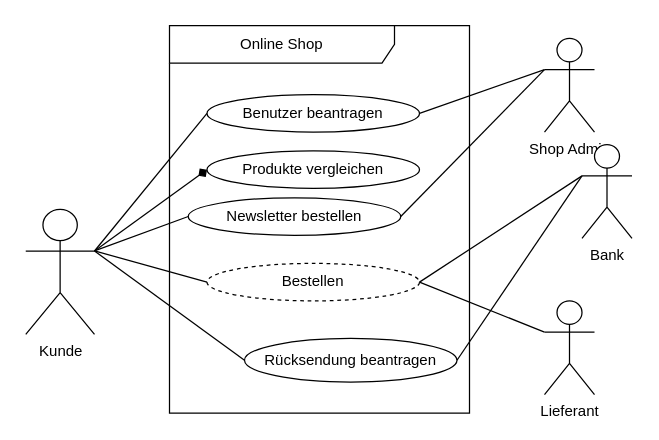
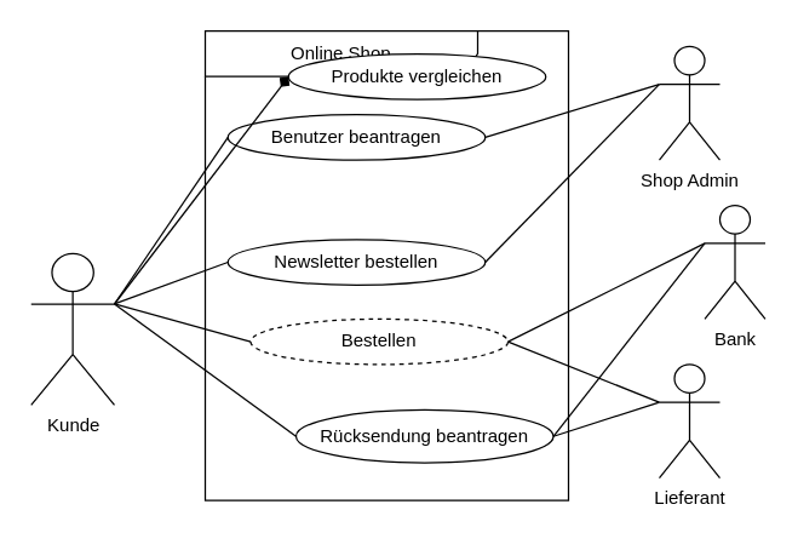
  <mxCell id="0" />
  <mxCell id="1" parent="0" />
  <mxCell id="2" value="Online Shop" style="shape=umlFrame;whiteSpace=wrap;html=1;width=180;height=30;" vertex="1" parent="1"><mxGeometry x="135" y="20" width="240" height="310" as="geometry" /></mxCell>
  <mxCell id="3" value="Shop Admin" style="shape=umlActor;verticalLabelPosition=bottom;labelBackgroundColor=#ffffff;verticalAlign=top;html=1;outlineConnect=0;" vertex="1" parent="1"><mxGeometry x="435" y="30.214" width="40" height="75" as="geometry" /></mxCell>
  <mxCell id="4" value="Kunde" style="shape=umlActor;verticalLabelPosition=bottom;labelBackgroundColor=#ffffff;verticalAlign=top;html=1;outlineConnect=0;" vertex="1" parent="1"><mxGeometry x="20" y="167" width="55" height="100" as="geometry" /></mxCell>
- <mxCell id="5" value="Produkte vergleichen" style="ellipse;whiteSpace=wrap;html=1;" vertex="1" parent="1"><mxGeometry x="165" y="120.214" width="170" height="30" as="geometry" /></mxCell>
+ <mxCell id="5" value="Produkte vergleichen" style="ellipse;whiteSpace=wrap;html=1;" vertex="1" parent="1"><mxGeometry x="190" y="35.214" width="170" height="30" as="geometry" /></mxCell>
  <mxCell id="6" value="Bestellen" style="ellipse;whiteSpace=wrap;html=1;dashed=1;" vertex="1" parent="1"><mxGeometry x="165" y="210.214" width="170" height="30" as="geometry" /></mxCell>
  <mxCell id="7" value="Newsletter bestellen" style="ellipse;whiteSpace=wrap;html=1;" vertex="1" parent="1"><mxGeometry x="150" y="157.714" width="170" height="30" as="geometry" /></mxCell>
  <mxCell id="8" value="Rücksendung beantragen" style="ellipse;whiteSpace=wrap;html=1;" vertex="1" parent="1"><mxGeometry x="195" y="270.214" width="170" height="35" as="geometry" /></mxCell>
- <mxCell id="9" value="Benutzer beantragen" style="ellipse;whiteSpace=wrap;html=1;" vertex="1" parent="1"><mxGeometry x="165" y="75.214" width="170" height="30" as="geometry" /></mxCell>
- <mxCell id="10" value="Bank" style="shape=umlActor;verticalLabelPosition=bottom;labelBackgroundColor=#ffffff;verticalAlign=top;html=1;outlineConnect=0;" vertex="1" parent="1"><mxGeometry x="465" y="115.214" width="40" height="75" as="geometry" /></mxCell>
+ <mxCell id="9" value="Benutzer beantragen" style="ellipse;whiteSpace=wrap;html=1;" vertex="1" parent="1"><mxGeometry x="150" y="75.214" width="170" height="30" as="geometry" /></mxCell>
+ <mxCell id="10" value="Bank" style="shape=umlActor;verticalLabelPosition=bottom;labelBackgroundColor=#ffffff;verticalAlign=top;html=1;outlineConnect=0;" vertex="1" parent="1"><mxGeometry x="465" y="135.214" width="40" height="75" as="geometry" /></mxCell>
  <mxCell id="11" value="Lieferant" style="shape=umlActor;verticalLabelPosition=bottom;labelBackgroundColor=#ffffff;verticalAlign=top;html=1;outlineConnect=0;" vertex="1" parent="1"><mxGeometry x="435" y="240.214" width="40" height="75" as="geometry" /></mxCell>
  <mxCell id="12" value="" style="endArrow=none;html=1;exitX=1;exitY=0.333;exitDx=0;exitDy=0;exitPerimeter=0;entryX=0;entryY=0.5;entryDx=0;entryDy=0;" edge="1" parent="1" source="4" target="9"><mxGeometry width="50" height="50" relative="1" as="geometry"><mxPoint x="5" y="410.214" as="sourcePoint" /><mxPoint x="55" y="360.214" as="targetPoint" /></mxGeometry></mxCell>
  <mxCell id="13" value="" style="endArrow=diamond;html=1;exitX=1;exitY=0.333;exitDx=0;exitDy=0;exitPerimeter=0;entryX=0;entryY=0.5;entryDx=0;entryDy=0;" edge="1" parent="1" source="4" target="5"><mxGeometry width="50" height="50" relative="1" as="geometry"><mxPoint x="85" y="210.214" as="sourcePoint" /><mxPoint x="175" y="100.214" as="targetPoint" /></mxGeometry></mxCell>
  <mxCell id="14" value="" style="endArrow=none;html=1;entryX=0;entryY=0.5;entryDx=0;entryDy=0;" edge="1" parent="1" target="6"><mxGeometry width="50" height="50" relative="1" as="geometry"><mxPoint x="75" y="200.214" as="sourcePoint" /><mxPoint x="185" y="110.214" as="targetPoint" /></mxGeometry></mxCell>
  <mxCell id="15" value="" style="endArrow=none;html=1;entryX=0;entryY=0.5;entryDx=0;entryDy=0;" edge="1" parent="1" target="7"><mxGeometry width="50" height="50" relative="1" as="geometry"><mxPoint x="75" y="200.214" as="sourcePoint" /><mxPoint x="195" y="120.214" as="targetPoint" /></mxGeometry></mxCell>
  <mxCell id="16" value="" style="endArrow=none;html=1;exitX=1;exitY=0.333;exitDx=0;exitDy=0;exitPerimeter=0;entryX=0;entryY=0.5;entryDx=0;entryDy=0;" edge="1" parent="1" source="4" target="8"><mxGeometry width="50" height="50" relative="1" as="geometry"><mxPoint x="115" y="240.214" as="sourcePoint" /><mxPoint x="205" y="130.214" as="targetPoint" /></mxGeometry></mxCell>
  <mxCell id="17" value="" style="endArrow=none;html=1;entryX=0;entryY=0.333;entryDx=0;entryDy=0;entryPerimeter=0;exitX=1;exitY=0.5;exitDx=0;exitDy=0;" edge="1" parent="1" source="9" target="3"><mxGeometry width="50" height="50" relative="1" as="geometry"><mxPoint x="105" y="410.214" as="sourcePoint" /><mxPoint x="155" y="360.214" as="targetPoint" /></mxGeometry></mxCell>
  <mxCell id="18" value="" style="endArrow=none;html=1;entryX=0;entryY=0.333;entryDx=0;entryDy=0;entryPerimeter=0;exitX=1;exitY=0.5;exitDx=0;exitDy=0;" edge="1" parent="1" source="7" target="3"><mxGeometry width="50" height="50" relative="1" as="geometry"><mxPoint x="345" y="100.214" as="sourcePoint" /><mxPoint x="445" y="65.214" as="targetPoint" /></mxGeometry></mxCell>
  <mxCell id="19" value="" style="endArrow=none;html=1;entryX=0;entryY=0.333;entryDx=0;entryDy=0;entryPerimeter=0;exitX=1;exitY=0.5;exitDx=0;exitDy=0;" edge="1" parent="1" source="6" target="10"><mxGeometry width="50" height="50" relative="1" as="geometry"><mxPoint x="345" y="235.214" as="sourcePoint" /><mxPoint x="445" y="65.214" as="targetPoint" /></mxGeometry></mxCell>
  <mxCell id="20" value="" style="endArrow=none;html=1;entryX=0;entryY=0.333;entryDx=0;entryDy=0;entryPerimeter=0;exitX=1;exitY=0.5;exitDx=0;exitDy=0;" edge="1" parent="1" source="8" target="10"><mxGeometry width="50" height="50" relative="1" as="geometry"><mxPoint x="345" y="190.214" as="sourcePoint" /><mxPoint x="515" y="170.214" as="targetPoint" /></mxGeometry></mxCell>
  <mxCell id="21" value="" style="endArrow=none;html=1;entryX=0;entryY=0.333;entryDx=0;entryDy=0;entryPerimeter=0;exitX=1;exitY=0.5;exitDx=0;exitDy=0;" edge="1" parent="1" source="6" target="11"><mxGeometry width="50" height="50" relative="1" as="geometry"><mxPoint x="345" y="282.714" as="sourcePoint" /><mxPoint x="515" y="170.214" as="targetPoint" /></mxGeometry></mxCell>
+ <mxCell id="22" value="" style="endArrow=none;html=1;entryX=0;entryY=0.333;entryDx=0;entryDy=0;entryPerimeter=0;exitX=1;exitY=0.5;exitDx=0;exitDy=0;" edge="1" parent="1" source="8" target="11"><mxGeometry width="50" height="50" relative="1" as="geometry"><mxPoint x="345" y="190.214" as="sourcePoint" /><mxPoint x="445" y="275.214" as="targetPoint" /></mxGeometry></mxCell>
